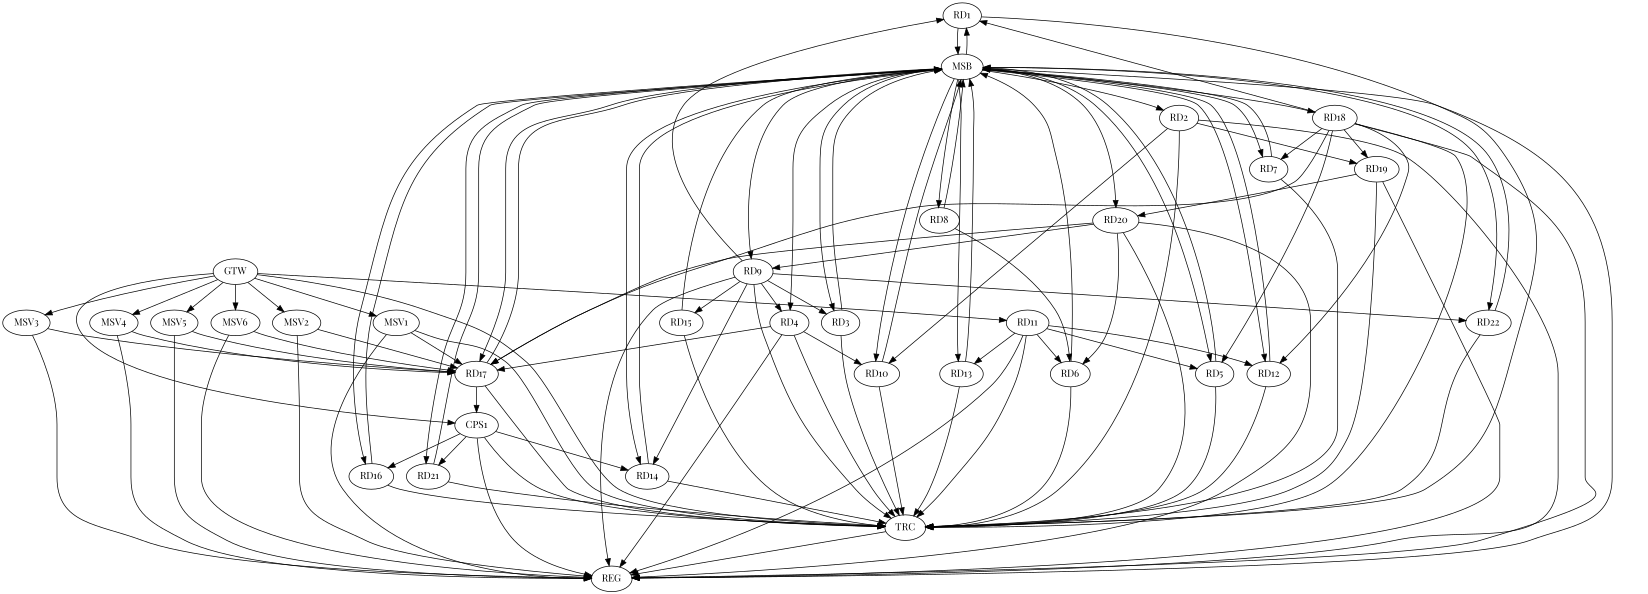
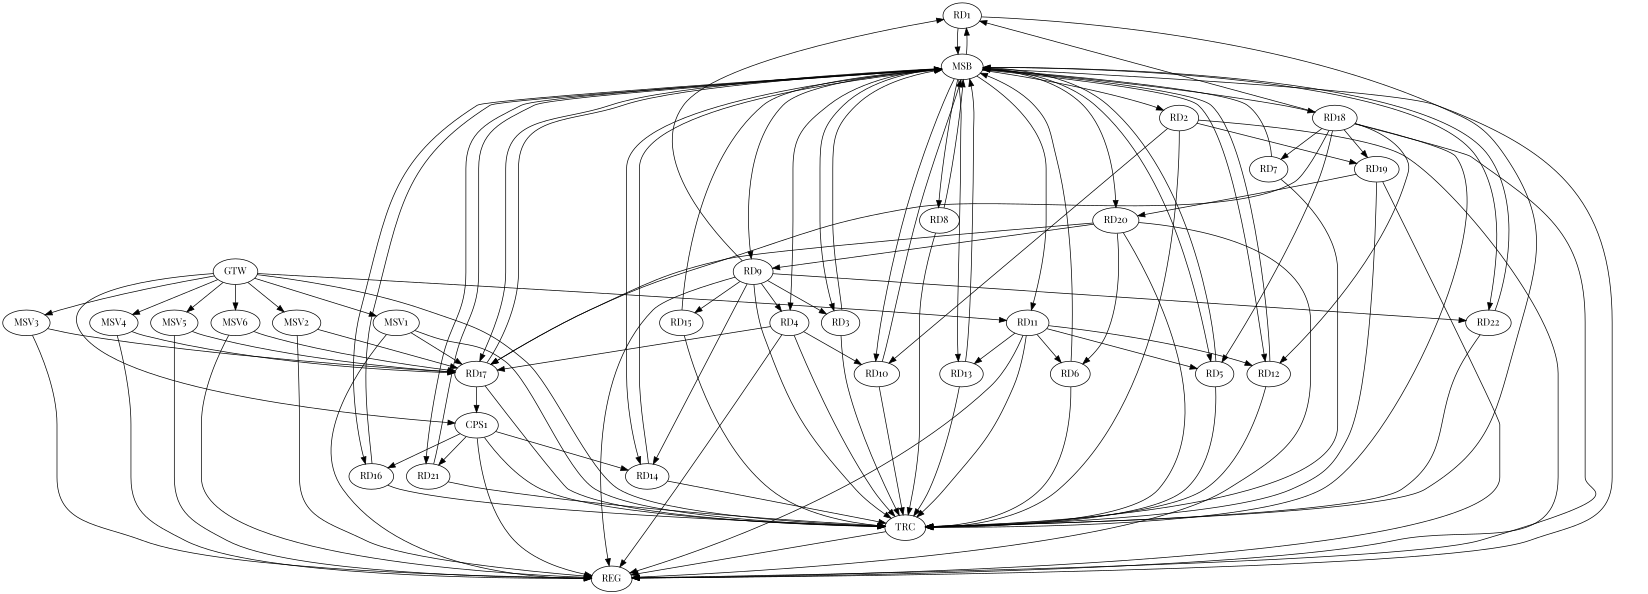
  strict digraph {
    fontname="Playfair Display"
    node [fontname="Playfair Display"]
    edge [fontname="Playfair Display"]
    n1 [label=RD1]
    n2 [label=MSB]
    n3 [label=TRC]
    n4 [label=RD2]
    n5 [label=RD3]
    n6 [label=RD10]
    n7 [label=REG]
    n8 [label=RD4]
    n9 [label=RD17]
    n10 [label=RD5]
    n11 [label=RD7]
    n12 [label=RD8]
    n13 [label=RD9]
    n14 [label=RD14]
    n15 [label=RD22]
    n16 [label=RD12]
    n17 [label=RD13]
    n18 [label=RD16]
    n19 [label=RD18]
    n20 [label=RD20]
    n21 [label=RD21]
    n22 [label=RD19]
    n23 [label=CPS1]
    n24 [label=RD6]
    n25 [label=RD15]
    n26 [label=RD11]
    n27 [label=GTW]
    n28 [label=MSV1]
    n29 [label=MSV2]
    n30 [label=MSV3]
    n31 [label=MSV4]
    n32 [label=MSV5]
    n33 [label=MSV6]
    n1 -> n2
    n1 -> n3
    n2 -> n1
    n2 -> n4
    n2 -> n5
    n2 -> n6
    n2 -> n7
    n2 -> n8
    n2 -> n9
    n2 -> n10
-   n2 -> n11
+   n2 -> n26
    n2 -> n12
    n2 -> n13
    n2 -> n14
    n2 -> n15
    n2 -> n16
    n2 -> n17
    n2 -> n18
    n2 -> n19
    n2 -> n20
    n2 -> n21
    n3 -> n7
    n4 -> n3
    n4 -> n6
    n4 -> n7
    n4 -> n22
    n5 -> n2
    n5 -> n3
    n6 -> n2
    n6 -> n3
    n8 -> n3
    n8 -> n6
    n8 -> n7
    n8 -> n9
    n9 -> n2
    n9 -> n3
    n9 -> n23
    n10 -> n2
    n10 -> n3
    n11 -> n2
    n11 -> n3
    n12 -> n2
-   n12 -> n24
+   n12 -> n3
    n13 -> n1
    n13 -> n3
    n13 -> n5
    n13 -> n7
    n13 -> n8
    n13 -> n14
    n13 -> n15
    n13 -> n25
    n14 -> n2
    n14 -> n3
    n15 -> n2
    n15 -> n3
    n16 -> n2
    n16 -> n3
    n17 -> n2
    n17 -> n3
    n18 -> n2
    n18 -> n3
    n19 -> n1
    n19 -> n3
    n19 -> n7
    n19 -> n9
    n19 -> n10
    n19 -> n11
    n19 -> n16
    n19 -> n22
    n20 -> n3
    n20 -> n7
    n20 -> n9
    n20 -> n13
    n20 -> n24
    n21 -> n2
    n21 -> n3
    n22 -> n3
    n22 -> n7
    n22 -> n20
    n23 -> n3
    n23 -> n7
    n23 -> n14
    n23 -> n18
    n23 -> n21
    n24 -> n2
    n24 -> n3
    n25 -> n2
    n25 -> n3
    n26 -> n3
    n26 -> n7
    n26 -> n10
    n26 -> n16
    n26 -> n17
    n26 -> n24
    n27 -> n3
    n27 -> n23
    n27 -> n26
    n27 -> n28
    n27 -> n29
    n27 -> n30
    n27 -> n31
    n27 -> n32
    n27 -> n33
    n28 -> n3
    n28 -> n7
    n28 -> n9
    n29 -> n7
    n29 -> n9
    n30 -> n7
    n30 -> n9
    n31 -> n7
    n31 -> n9
    n32 -> n7
    n32 -> n9
    n33 -> n7
    n33 -> n9
  }
